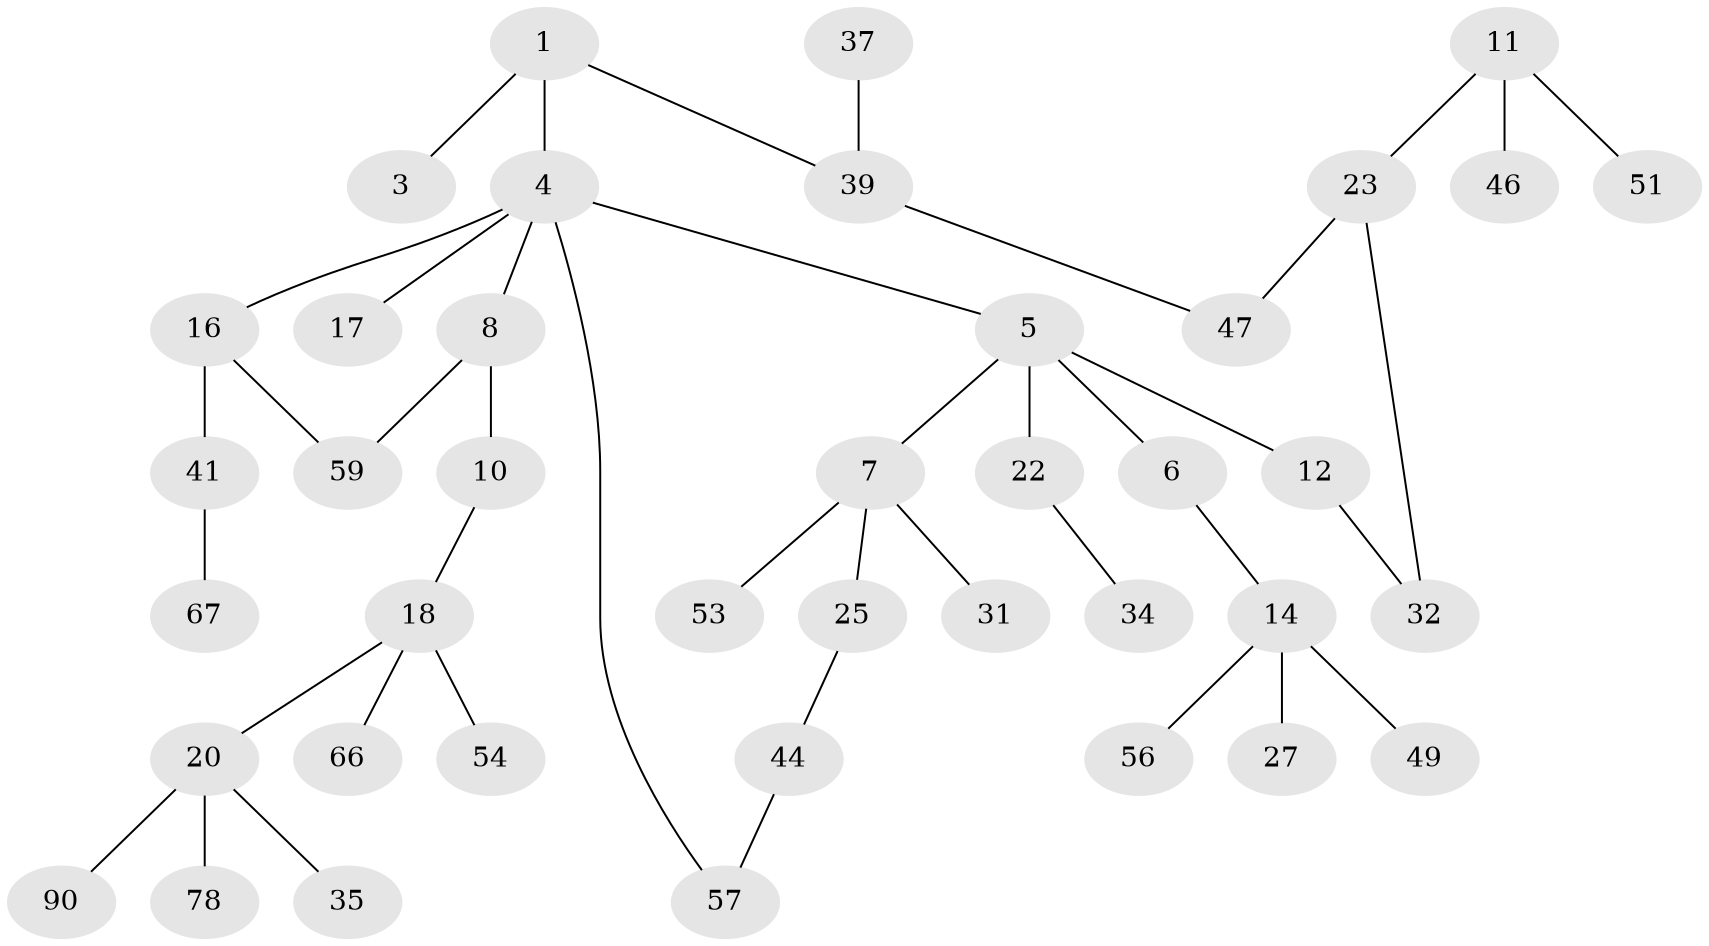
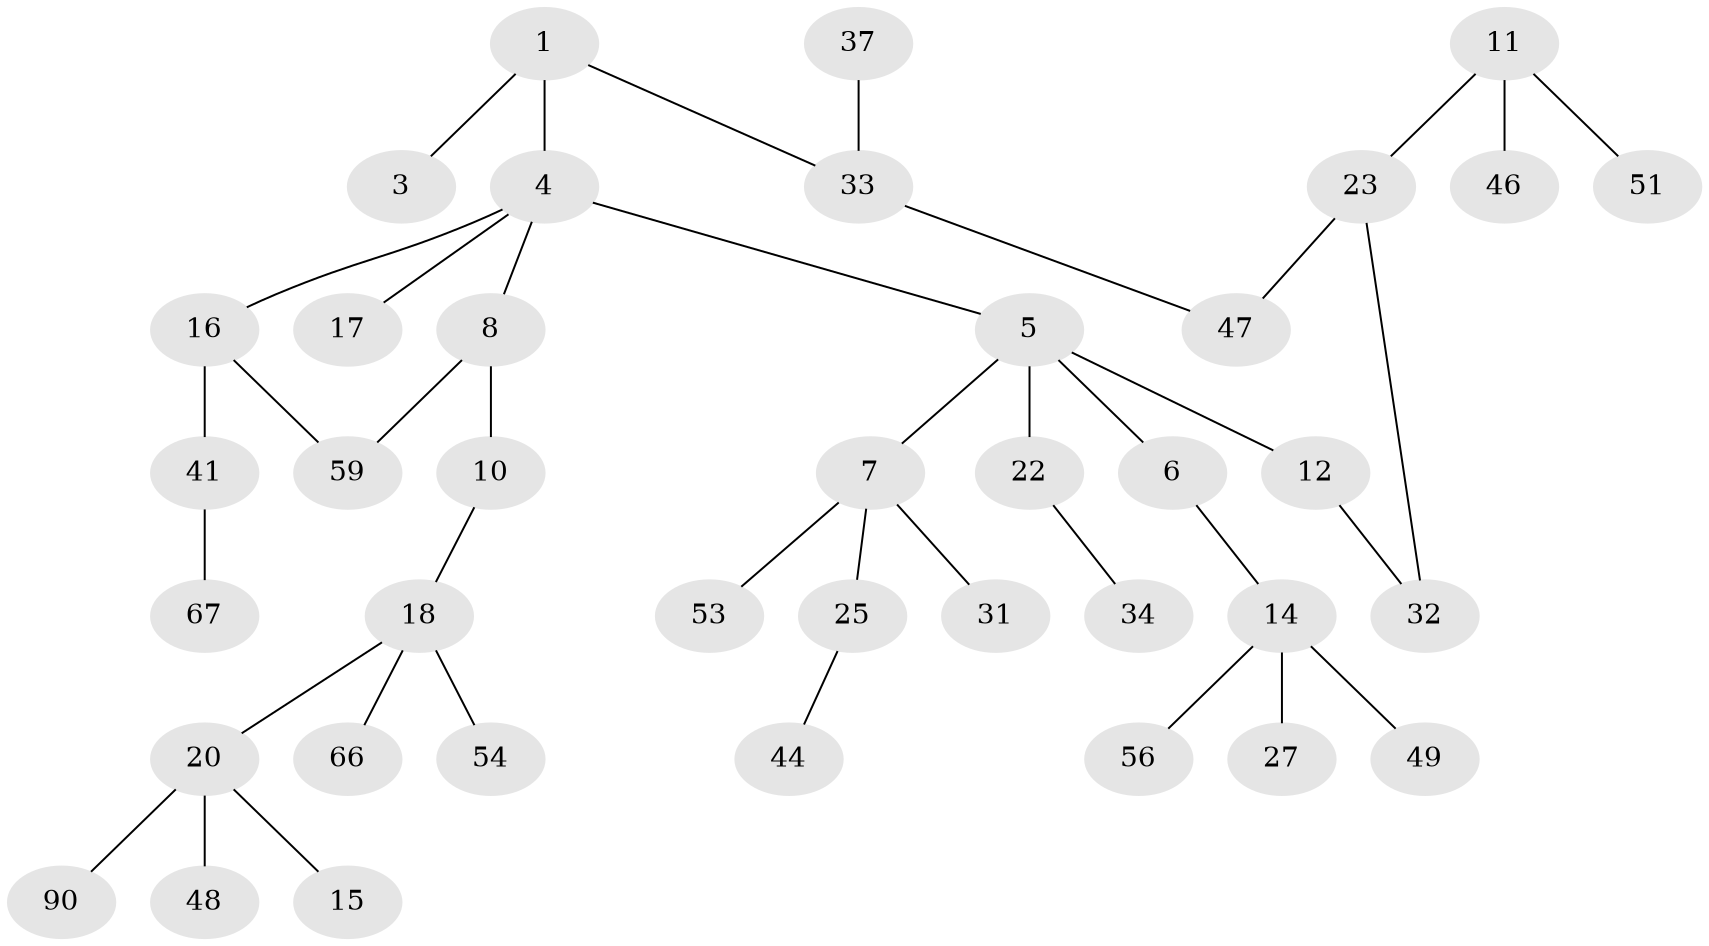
  graph {
    node [color=gray90 style=filled]
    1 [super="+2"]
    3 [super="+36"]
    4 [super="+43"]
-   39 [super="+55"]
+   39 [super="+55" label=33]
    5 [super="+28"]
    8 [super="+9"]
    16 [super="+45"]
    17
-   57
    47
    6 [super="+21"]
    7 [super="+20"]
    12 [super="+30"]
    22 [super="+24"]
    10
    59
    41 [super="+65"]
    14 [super="+25"]
    n19 [label=25]
    31
    53 [super="+64"]
    32
    34
    27 [super="+58"]
    49 [super="+63"]
    56
    44 [super="+52"]
    18 [super="+19"]
    11 [super="+13"]
    23 [super="+33"]
    46
    51
    n33 [label=20 super="+38"]
    54 [super="+60"]
    66
    67
-   35
+   35 [label=15]
    n38 [label=90]
-   48 [super="+61" label=78]
+   48 [super="+61"]
    37 [super="+62"]
    1 -- 3
    1 -- 4
    1 -- 39
    4 -- 5
    4 -- 8
    4 -- 16
    4 -- 17
-   4 -- 57
    39 -- 47
    5 -- 6
    5 -- 7
    5 -- 12
    5 -- 22
    8 -- 10
    8 -- 59
    16 -- 59
    16 -- 41
    6 -- 14
    7 -- n19
    7 -- 31
    7 -- 53
    12 -- 32
    22 -- 34
    10 -- 18
    41 -- 67
    14 -- 27
    14 -- 49
    14 -- 56
    n19 -- 44
-   44 -- 57
    18 -- n33
    18 -- 54
    18 -- 66
    11 -- 23
    11 -- 46
    11 -- 51
    23 -- 47
    23 -- 32
    n33 -- 35
    n33 -- n38
    n33 -- 48
    37 -- 39
  }
